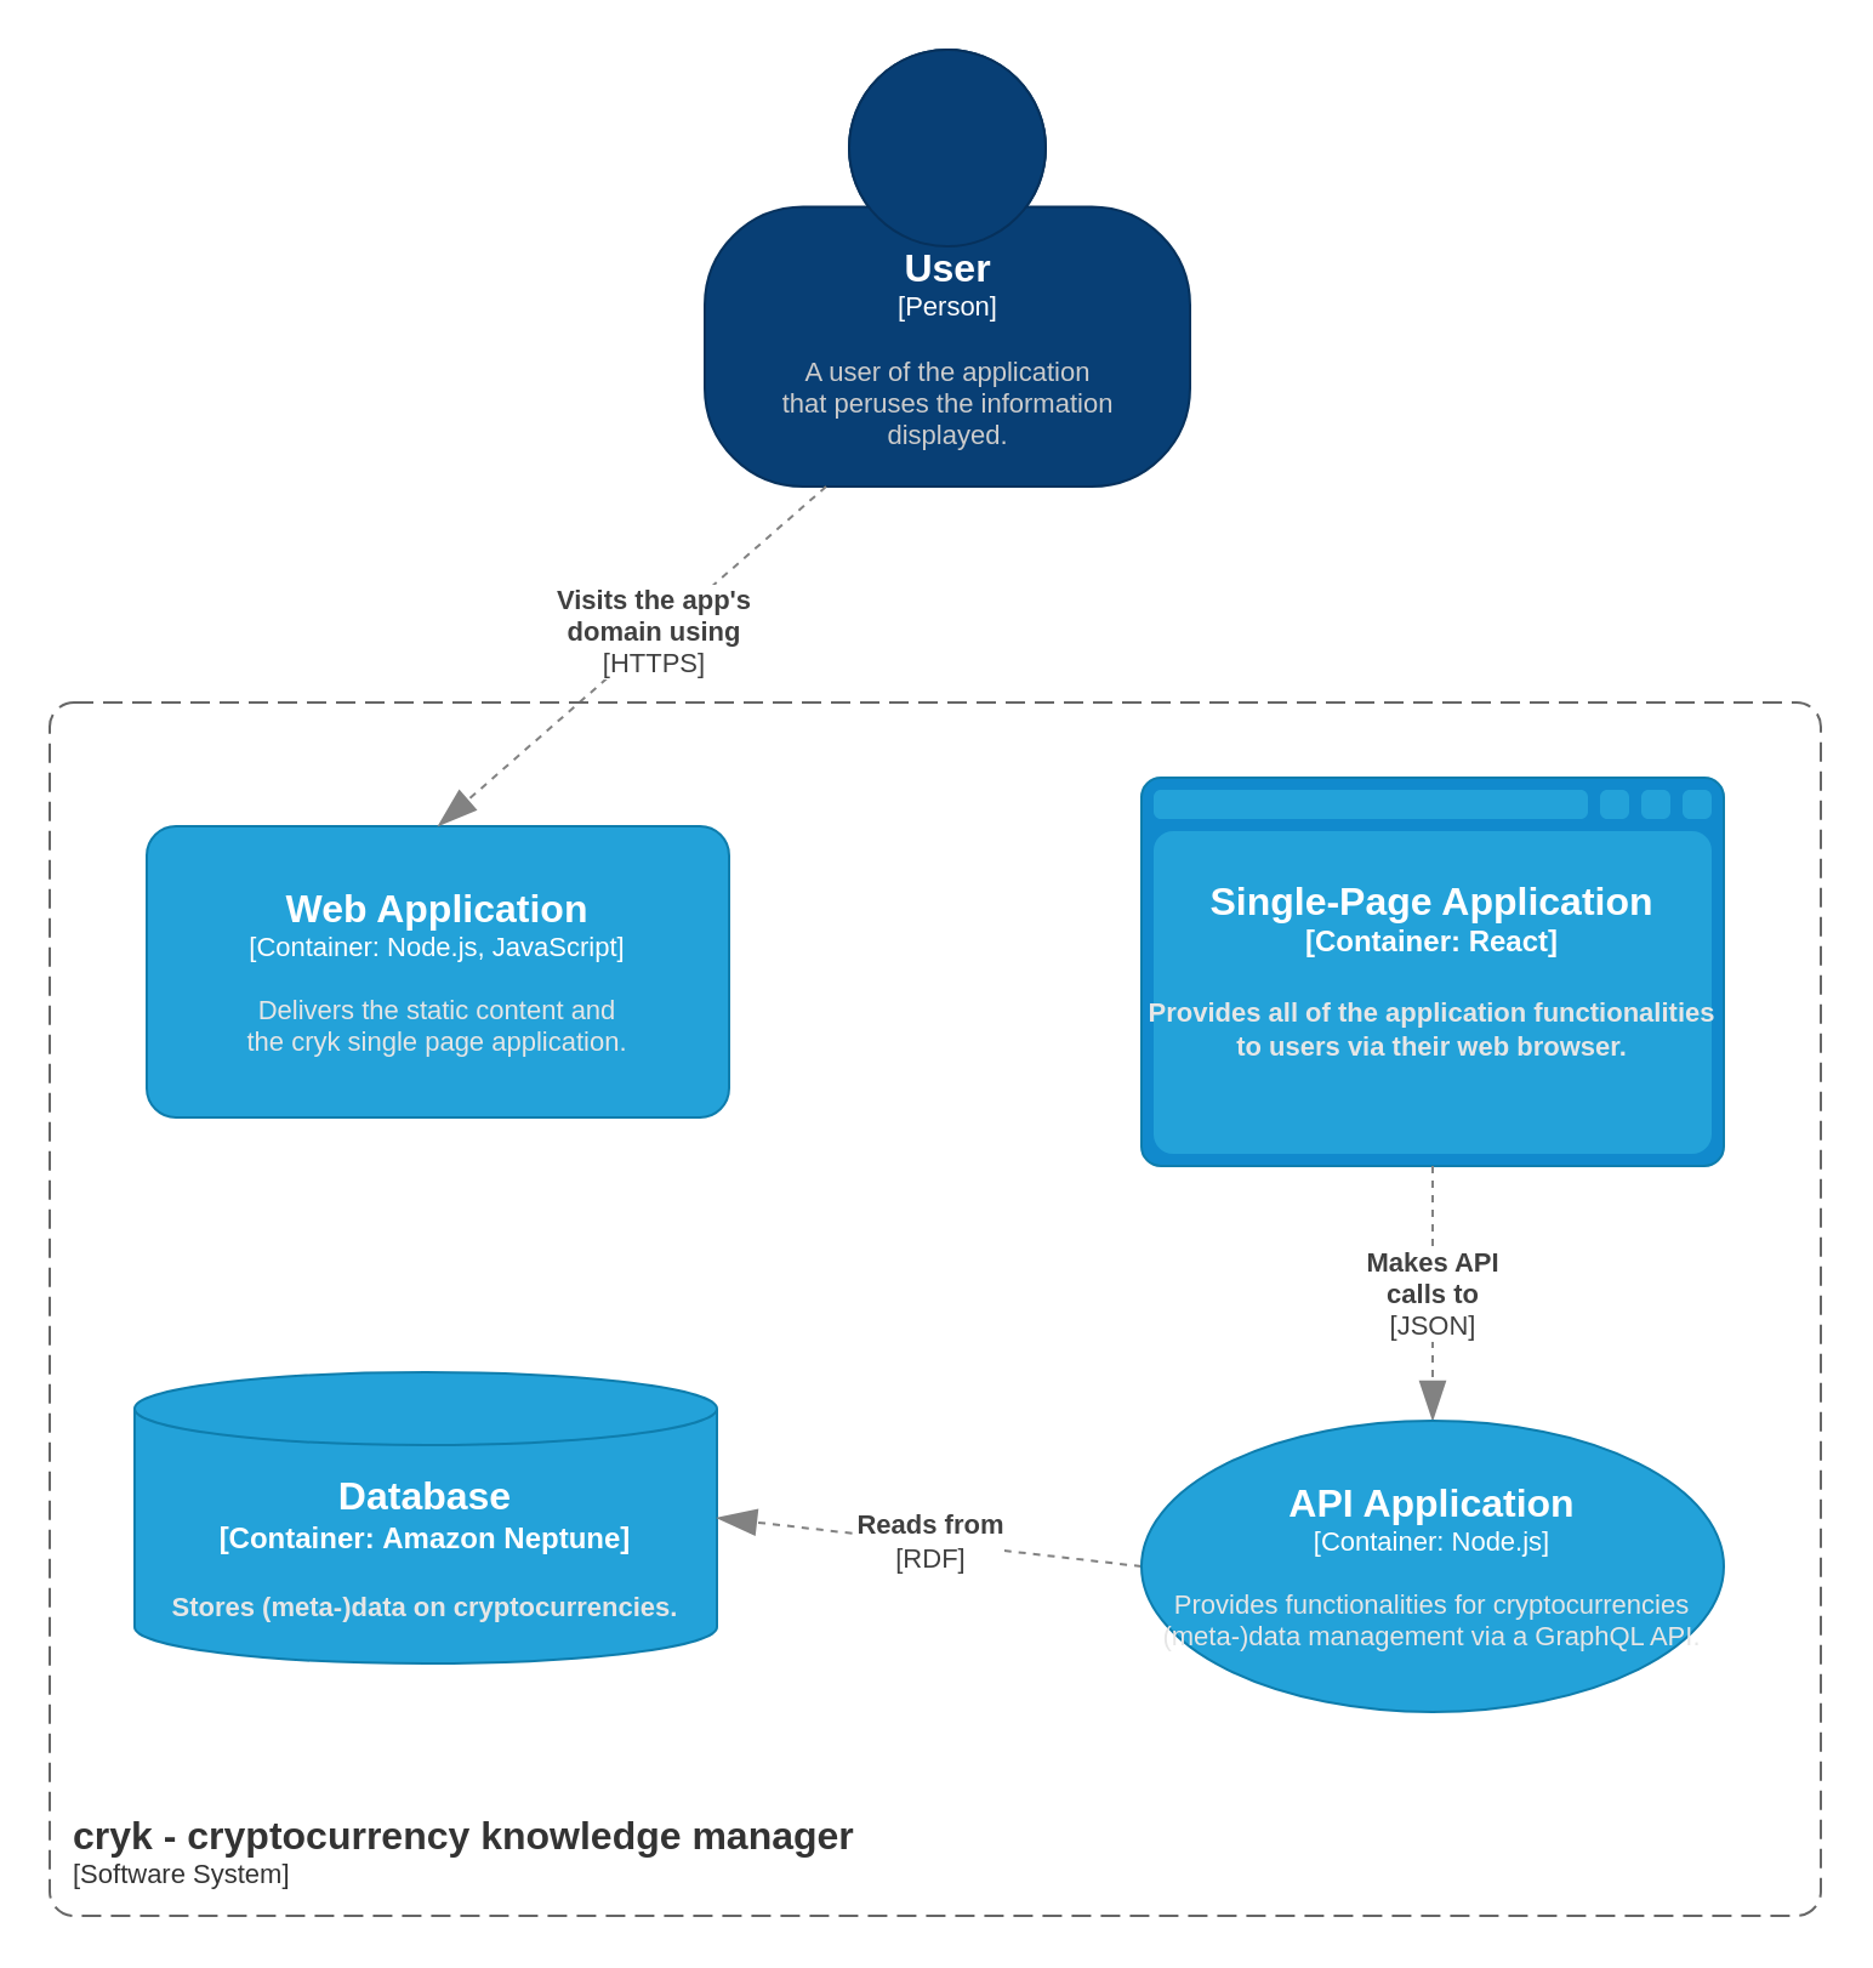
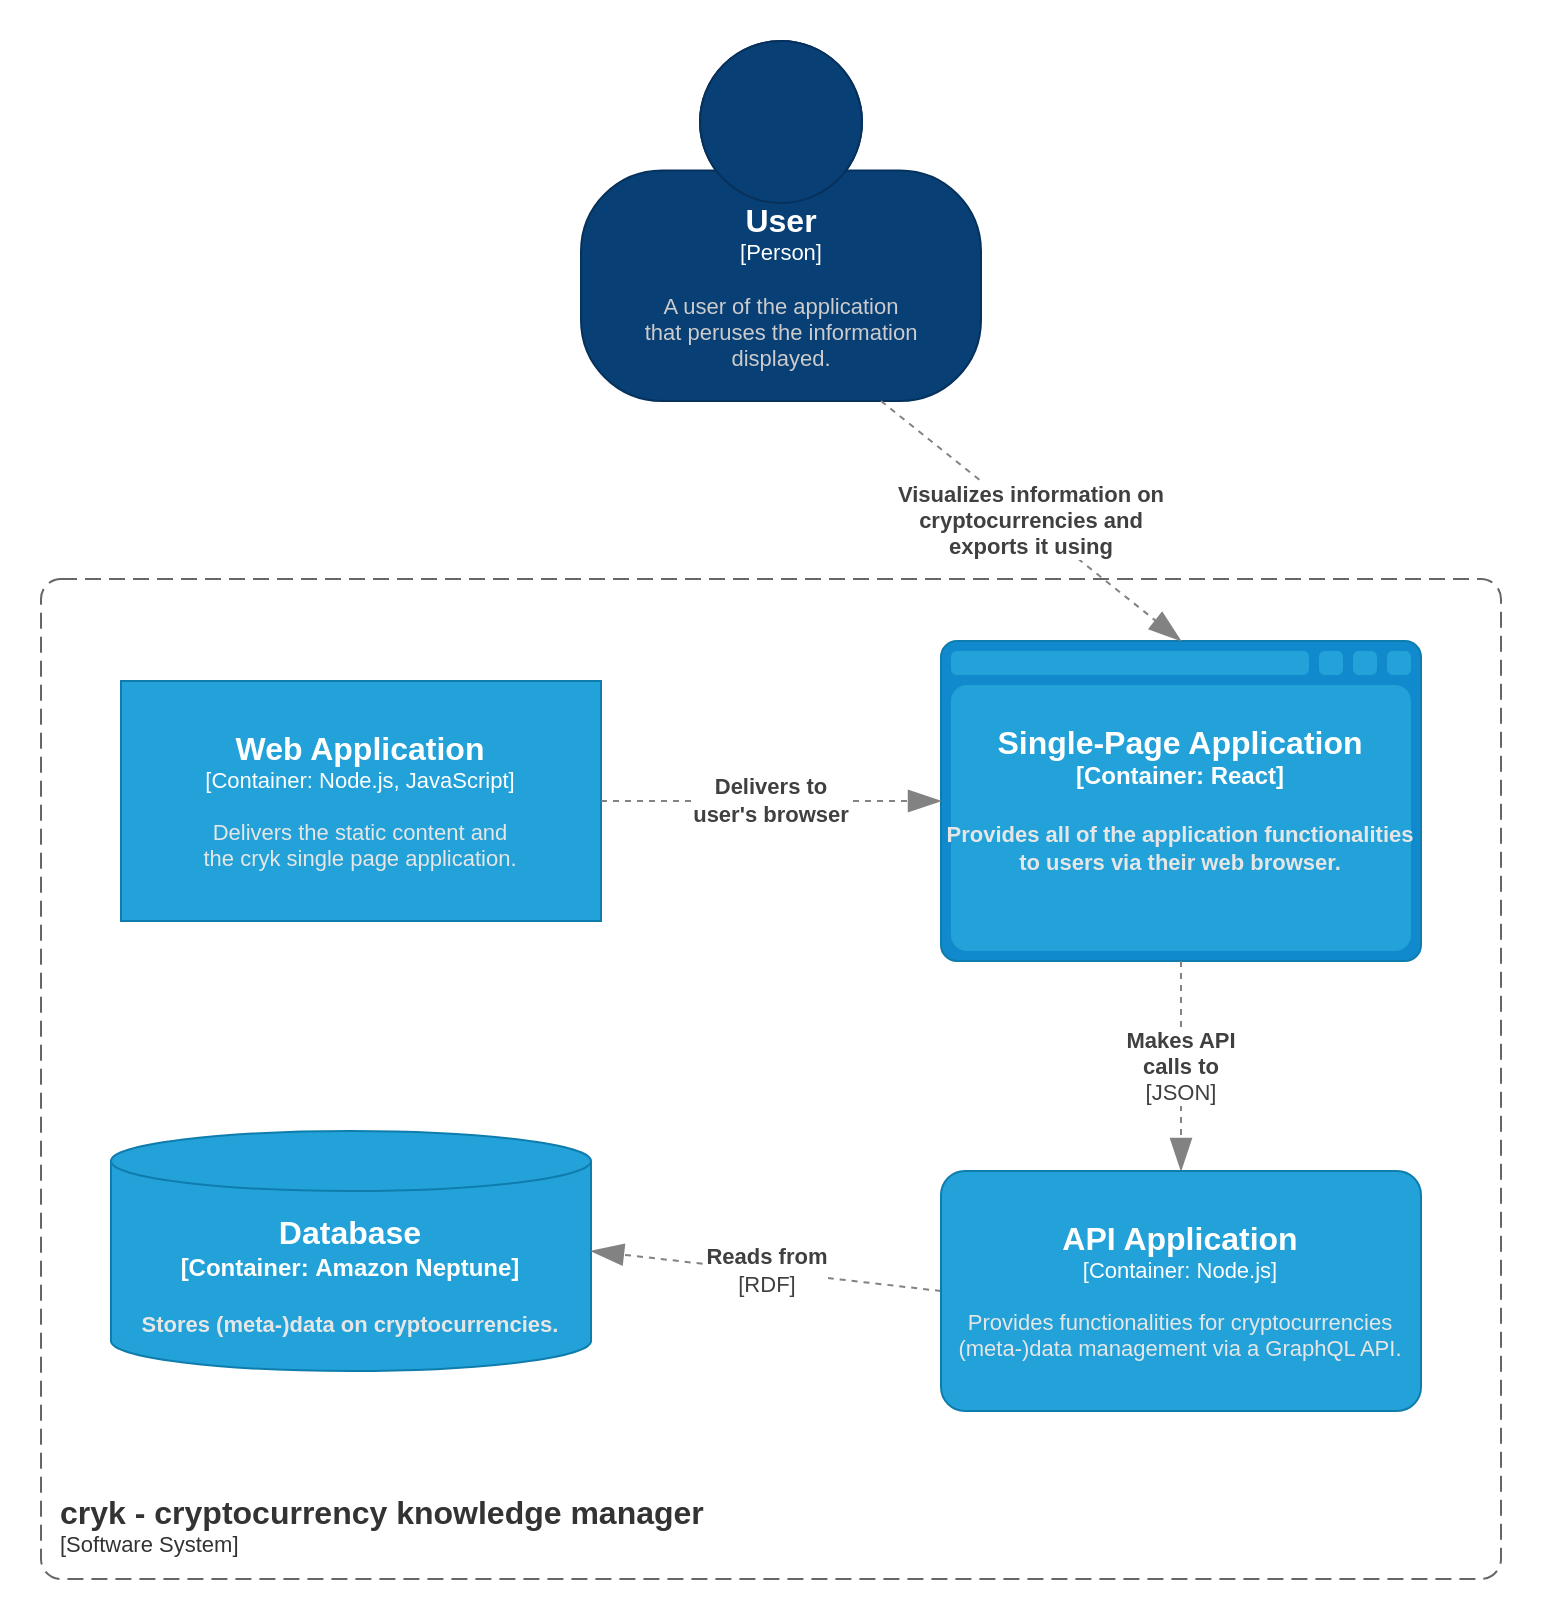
  <mxCell id="0" />
  <mxCell id="1" parent="0" />
  <mxCell id="2" value="&lt;font style=&quot;font-size: 16px&quot;&gt;&lt;b&gt;User&lt;/b&gt;&lt;/font&gt;&lt;div&gt;[Person]&lt;/div&gt;&lt;br&gt;&lt;div&gt;&lt;font style=&quot;font-size: 11px&quot;&gt;&lt;font color=&quot;#cccccc&quot;&gt;A user of the application&#10;that peruses the information&#10;displayed.&lt;/font&gt;&lt;/div&gt;" style="html=1;fontSize=11;dashed=0;whitespace=wrap;fillColor=#083F75;strokeColor=#06315C;fontColor=#ffffff;shape=mxgraph.c4.person2;align=center;metaEdit=1;points=[[0.5,0,0],[1,0.5,0],[1,0.75,0],[0.75,1,0],[0.5,1,0],[0.25,1,0],[0,0.75,0],[0,0.5,0]];resizable=0;" parent="1" vertex="1"><mxGeometry x="290" y="20" width="200" height="180" as="geometry" /></mxCell>
  <mxCell id="3" value="&lt;font style=&quot;font-size: 16px&quot;&gt;&lt;b&gt;Single-Page Application&lt;/font&gt;&lt;div&gt;[Container:&amp;nbsp;React]&lt;/div&gt;&lt;br&gt;&lt;div&gt;&lt;font style=&quot;font-size: 11px&quot;&gt;&lt;font color=&quot;#E6E6E6&quot;&gt;Provides all of the application functionalities&#10;to users via their web browser.&lt;/font&gt;&lt;/div&gt;" style="shape=mxgraph.c4.webBrowserContainer;whiteSpace=wrap;html=1;boundedLbl=1;rounded=0;labelBackgroundColor=none;fillColor=#118ACD;fontSize=12;fontColor=#ffffff;align=center;strokeColor=#0E7DAD;metaEdit=1;points=[[0.5,0,0],[1,0.25,0],[1,0.5,0],[1,0.75,0],[0.5,1,0],[0,0.75,0],[0,0.5,0],[0,0.25,0]];resizable=0;shadow=0;glass=0;sketch=0;" parent="1" vertex="1"><mxGeometry x="470" y="320" width="240" height="160" as="geometry" /></mxCell>
- <mxCell id="4" value="&lt;font style=&quot;font-size: 16px&quot;&gt;&lt;b&gt;Web Application&lt;/b&gt;&lt;/font&gt;&lt;div&gt;[Container: Node.js, JavaScript]&lt;/div&gt;&lt;br&gt;&lt;div&gt;&lt;font style=&quot;font-size: 11px&quot;&gt;&lt;font color=&quot;#E6E6E6&quot;&gt;Delivers the static content and&#10;the cryk single page application.&lt;/font&gt;&lt;/div&gt;" style="rounded=1;whiteSpace=wrap;html=1;fontSize=11;labelBackgroundColor=none;fillColor=#23A2D9;fontColor=#ffffff;align=center;arcSize=10;strokeColor=#0E7DAD;metaEdit=1;resizable=0;points=[[0.25,0,0],[0.5,0,0],[0.75,0,0],[1,0.25,0],[1,0.5,0],[1,0.75,0],[0.75,1,0],[0.5,1,0],[0.25,1,0],[0,0.75,0],[0,0.5,0],[0,0.25,0]];shadow=0;glass=0;sketch=0;" parent="1" vertex="1"><mxGeometry x="60" y="340" width="240" height="120" as="geometry" /></mxCell>
+ <mxCell id="4" value="&lt;font style=&quot;font-size: 16px&quot;&gt;&lt;b&gt;Web Application&lt;/b&gt;&lt;/font&gt;&lt;div&gt;[Container: Node.js, JavaScript]&lt;/div&gt;&lt;br&gt;&lt;div&gt;&lt;font style=&quot;font-size: 11px&quot;&gt;&lt;font color=&quot;#E6E6E6&quot;&gt;Delivers the static content and&#10;the cryk single page application.&lt;/font&gt;&lt;/div&gt;" style="whiteSpace=wrap;html=1;fontSize=11;labelBackgroundColor=none;fillColor=#23A2D9;fontColor=#ffffff;align=center;arcSize=10;strokeColor=#0E7DAD;metaEdit=1;resizable=0;points=[[0.25,0,0],[0.5,0,0],[0.75,0,0],[1,0.25,0],[1,0.5,0],[1,0.75,0],[0.75,1,0],[0.5,1,0],[0.25,1,0],[0,0.75,0],[0,0.5,0],[0,0.25,0]];shadow=0;glass=0;sketch=0;rounded=0;" parent="1" vertex="1"><mxGeometry x="60" y="340" width="240" height="120" as="geometry" /></mxCell>
  <mxCell id="5" value="&lt;font style=&quot;font-size: 16px&quot;&gt;&lt;b&gt;Database&lt;/font&gt;&lt;div&gt;[Container:&amp;nbsp;Amazon Neptune]&lt;/div&gt;&lt;br&gt;&lt;div&gt;&lt;font style=&quot;font-size: 11px&quot;&gt;&lt;font color=&quot;#E6E6E6&quot;&gt;Stores (meta-)data on cryptocurrencies.&lt;/font&gt;&lt;/div&gt;" style="shape=cylinder3;size=15;whiteSpace=wrap;html=1;boundedLbl=1;rounded=0;labelBackgroundColor=none;fillColor=#23A2D9;fontSize=12;fontColor=#ffffff;align=center;strokeColor=#0E7DAD;metaEdit=1;points=[[0.5,0,0],[1,0.25,0],[1,0.5,0],[1,0.75,0],[0.5,1,0],[0,0.75,0],[0,0.5,0],[0,0.25,0]];resizable=0;shadow=0;glass=0;sketch=0;" parent="1" vertex="1"><mxGeometry x="55" y="565" width="240" height="120" as="geometry" /></mxCell>
  <mxCell id="6" value="&lt;div style=&quot;text-align: left; font-size: 11px;&quot;&gt;&lt;div style=&quot;text-align: center; font-size: 11px;&quot;&gt;&lt;b style=&quot;font-size: 11px;&quot;&gt;Reads from&lt;/b&gt;&lt;/div&gt;&lt;div style=&quot;text-align: center; font-size: 11px;&quot;&gt;[RDF]&lt;/div&gt;&lt;/div&gt;" style="endArrow=blockThin;html=1;fontSize=11;fontColor=#404040;strokeWidth=1;endFill=1;strokeColor=#828282;elbow=vertical;metaEdit=1;endSize=14;startSize=14;jumpStyle=arc;jumpSize=16;rounded=0;dashed=1;entryX=1;entryY=0.5;entryDx=0;entryDy=0;entryPerimeter=0;exitX=0;exitY=0.5;exitDx=0;exitDy=0;exitPerimeter=0;" parent="1" source="11" target="5" edge="1"><mxGeometry width="240" relative="1" as="geometry"><mxPoint x="450" y="645" as="sourcePoint" /><mxPoint x="380" y="558.75" as="targetPoint" /></mxGeometry></mxCell>
  <mxCell id="7" value="&lt;div style=&quot;text-align: left; font-size: 11px;&quot;&gt;&lt;div style=&quot;text-align: center; font-size: 11px;&quot;&gt;&lt;b style=&quot;font-size: 11px;&quot;&gt;Makes API&#10;calls to&lt;/b&gt;&lt;/div&gt;&lt;div style=&quot;text-align: center; font-size: 11px;&quot;&gt;[JSON]&lt;/div&gt;&lt;/div&gt;" style="endArrow=blockThin;html=1;fontSize=11;fontColor=#404040;strokeWidth=1;endFill=1;strokeColor=#828282;elbow=vertical;metaEdit=1;endSize=14;startSize=14;jumpStyle=arc;jumpSize=16;rounded=0;dashed=1;exitX=0.5;exitY=1;exitDx=0;exitDy=0;exitPerimeter=0;entryX=0.5;entryY=0;entryDx=0;entryDy=0;entryPerimeter=0;" parent="1" source="3" target="11" edge="1"><mxGeometry width="240" relative="1" as="geometry"><mxPoint x="380" y="539.38" as="sourcePoint" /><mxPoint x="420" y="520" as="targetPoint" /></mxGeometry></mxCell>
- <mxCell id="8" value="&lt;div style=&quot;text-align: left; font-size: 11px;&quot;&gt;&lt;div style=&quot;text-align: center; font-size: 11px;&quot;&gt;&lt;b style=&quot;font-size: 11px;&quot;&gt;Visits the app's&#10;domain using&lt;/b&gt;&lt;/div&gt;&lt;div style=&quot;text-align: center; font-size: 11px;&quot;&gt;[HTTPS]&lt;/div&gt;&lt;/div&gt;" style="endArrow=blockThin;html=1;fontSize=11;fontColor=#404040;strokeWidth=1;endFill=1;strokeColor=#828282;elbow=vertical;metaEdit=1;endSize=14;startSize=14;jumpStyle=arc;jumpSize=16;rounded=0;dashed=1;exitX=0.25;exitY=1;exitDx=0;exitDy=0;exitPerimeter=0;entryX=0.5;entryY=0;entryDx=0;entryDy=0;entryPerimeter=0;" parent="1" source="2" target="4" edge="1"><mxGeometry x="-0.123" y="-2" width="240" relative="1" as="geometry"><mxPoint x="-240" y="150" as="sourcePoint" /><mxPoint x="0" y="150" as="targetPoint" /><mxPoint as="offset" /></mxGeometry></mxCell>
- <mxCell id="11" value="&lt;font style=&quot;font-size: 16px&quot;&gt;&lt;b&gt;API Application&lt;/b&gt;&lt;/font&gt;&lt;div&gt;[Container: Node.js]&lt;/div&gt;&lt;br&gt;&lt;div&gt;&lt;font style=&quot;font-size: 11px&quot;&gt;&lt;font color=&quot;#E6E6E6&quot;&gt;Provides functionalities for cryptocurrencies (meta-)data management via a GraphQL API.&lt;/font&gt;&lt;/div&gt;" style="ellipse;whiteSpace=wrap;html=1;fontSize=11;labelBackgroundColor=none;fillColor=#23A2D9;fontColor=#ffffff;align=center;arcSize=10;strokeColor=#0E7DAD;metaEdit=1;resizable=0;points=[[0.25,0,0],[0.5,0,0],[0.75,0,0],[1,0.25,0],[1,0.5,0],[1,0.75,0],[0.75,1,0],[0.5,1,0],[0.25,1,0],[0,0.75,0],[0,0.5,0],[0,0.25,0]];shadow=0;glass=0;sketch=0;" parent="1" vertex="1"><mxGeometry x="470" y="585" width="240" height="120" as="geometry" /></mxCell>
+ <mxCell id="9" value="&lt;div style=&quot;text-align: left; font-size: 11px;&quot;&gt;&lt;div style=&quot;text-align: center; font-size: 11px;&quot;&gt;&lt;b style=&quot;font-size: 11px;&quot;&gt;Visualizes information on&#10;cryptocurrencies and&#10;exports it using&lt;/b&gt;&lt;/div&gt;&lt;/div&gt;" style="endArrow=blockThin;html=1;fontSize=11;fontColor=#404040;strokeWidth=1;endFill=1;strokeColor=#828282;elbow=vertical;metaEdit=1;endSize=14;startSize=14;jumpStyle=arc;jumpSize=16;rounded=0;dashed=1;entryX=0.5;entryY=0;entryDx=0;entryDy=0;entryPerimeter=0;exitX=0.75;exitY=1;exitDx=0;exitDy=0;exitPerimeter=0;" parent="1" source="2" target="3" edge="1"><mxGeometry width="240" relative="1" as="geometry"><mxPoint x="-400" y="340" as="sourcePoint" /><mxPoint x="-160" y="340" as="targetPoint" /></mxGeometry></mxCell>
+ <mxCell id="10" value="&lt;div style=&quot;text-align: left; font-size: 11px;&quot;&gt;&lt;div style=&quot;text-align: center; font-size: 11px;&quot;&gt;&lt;b style=&quot;font-size: 11px;&quot;&gt;Delivers to&#10;user's browser&lt;/b&gt;&lt;/div&gt;&lt;/div&gt;" style="endArrow=blockThin;html=1;fontSize=11;fontColor=#404040;strokeWidth=1;endFill=1;strokeColor=#828282;elbow=vertical;metaEdit=1;endSize=14;startSize=14;jumpStyle=arc;jumpSize=16;rounded=0;dashed=1;entryX=0;entryY=0.5;entryDx=0;entryDy=0;entryPerimeter=0;exitX=1;exitY=0.5;exitDx=0;exitDy=0;exitPerimeter=0;" parent="1" source="4" target="3" edge="1"><mxGeometry width="240" relative="1" as="geometry"><mxPoint x="190" y="430" as="sourcePoint" /><mxPoint x="430" y="430" as="targetPoint" /></mxGeometry></mxCell>
+ <mxCell id="11" value="&lt;font style=&quot;font-size: 16px&quot;&gt;&lt;b&gt;API Application&lt;/b&gt;&lt;/font&gt;&lt;div&gt;[Container: Node.js]&lt;/div&gt;&lt;br&gt;&lt;div&gt;&lt;font style=&quot;font-size: 11px&quot;&gt;&lt;font color=&quot;#E6E6E6&quot;&gt;Provides functionalities for cryptocurrencies (meta-)data management via a GraphQL API.&lt;/font&gt;&lt;/div&gt;" style="rounded=1;whiteSpace=wrap;html=1;fontSize=11;labelBackgroundColor=none;fillColor=#23A2D9;fontColor=#ffffff;align=center;arcSize=10;strokeColor=#0E7DAD;metaEdit=1;resizable=0;points=[[0.25,0,0],[0.5,0,0],[0.75,0,0],[1,0.25,0],[1,0.5,0],[1,0.75,0],[0.75,1,0],[0.5,1,0],[0.25,1,0],[0,0.75,0],[0,0.5,0],[0,0.25,0]];shadow=0;glass=0;sketch=0;" parent="1" vertex="1"><mxGeometry x="470" y="585" width="240" height="120" as="geometry" /></mxCell>
  <mxCell id="12" value="&lt;font style=&quot;font-size: 16px&quot;&gt;&lt;b&gt;&lt;div style=&quot;text-align: left&quot;&gt;cryk - cryptocurrency knowledge manager&lt;/div&gt;&lt;/b&gt;&lt;/font&gt;&lt;div style=&quot;text-align: left&quot;&gt;[Software System]&lt;/div&gt;" style="rounded=1;fontSize=11;whiteSpace=wrap;html=1;dashed=1;arcSize=20;fillColor=none;strokeColor=#666666;fontColor=#333333;labelBackgroundColor=none;align=left;verticalAlign=bottom;labelBorderColor=none;spacingTop=0;spacing=10;dashPattern=8 4;metaEdit=1;rotatable=0;perimeter=rectanglePerimeter;noLabel=0;labelPadding=0;allowArrows=0;connectable=0;expand=0;recursiveResize=0;editable=1;pointerEvents=0;absoluteArcSize=1;points=[[0.25,0,0],[0.5,0,0],[0.75,0,0],[1,0.25,0],[1,0.5,0],[1,0.75,0],[0.75,1,0],[0.5,1,0],[0.25,1,0],[0,0.75,0],[0,0.5,0],[0,0.25,0]];shadow=0;glass=0;sketch=0;" parent="1" vertex="1"><mxGeometry x="20" y="289" width="730" height="500" as="geometry" /></mxCell>
